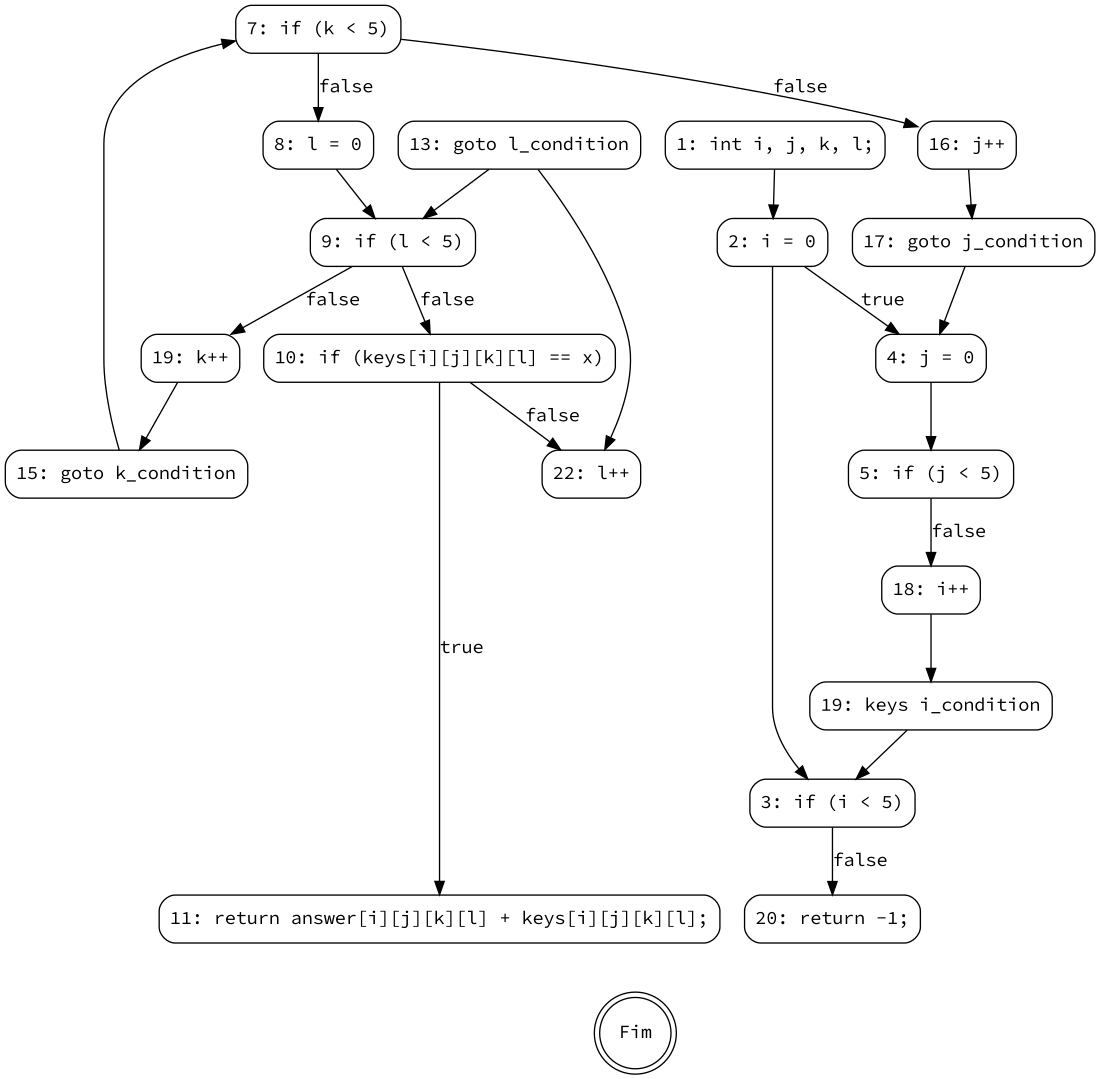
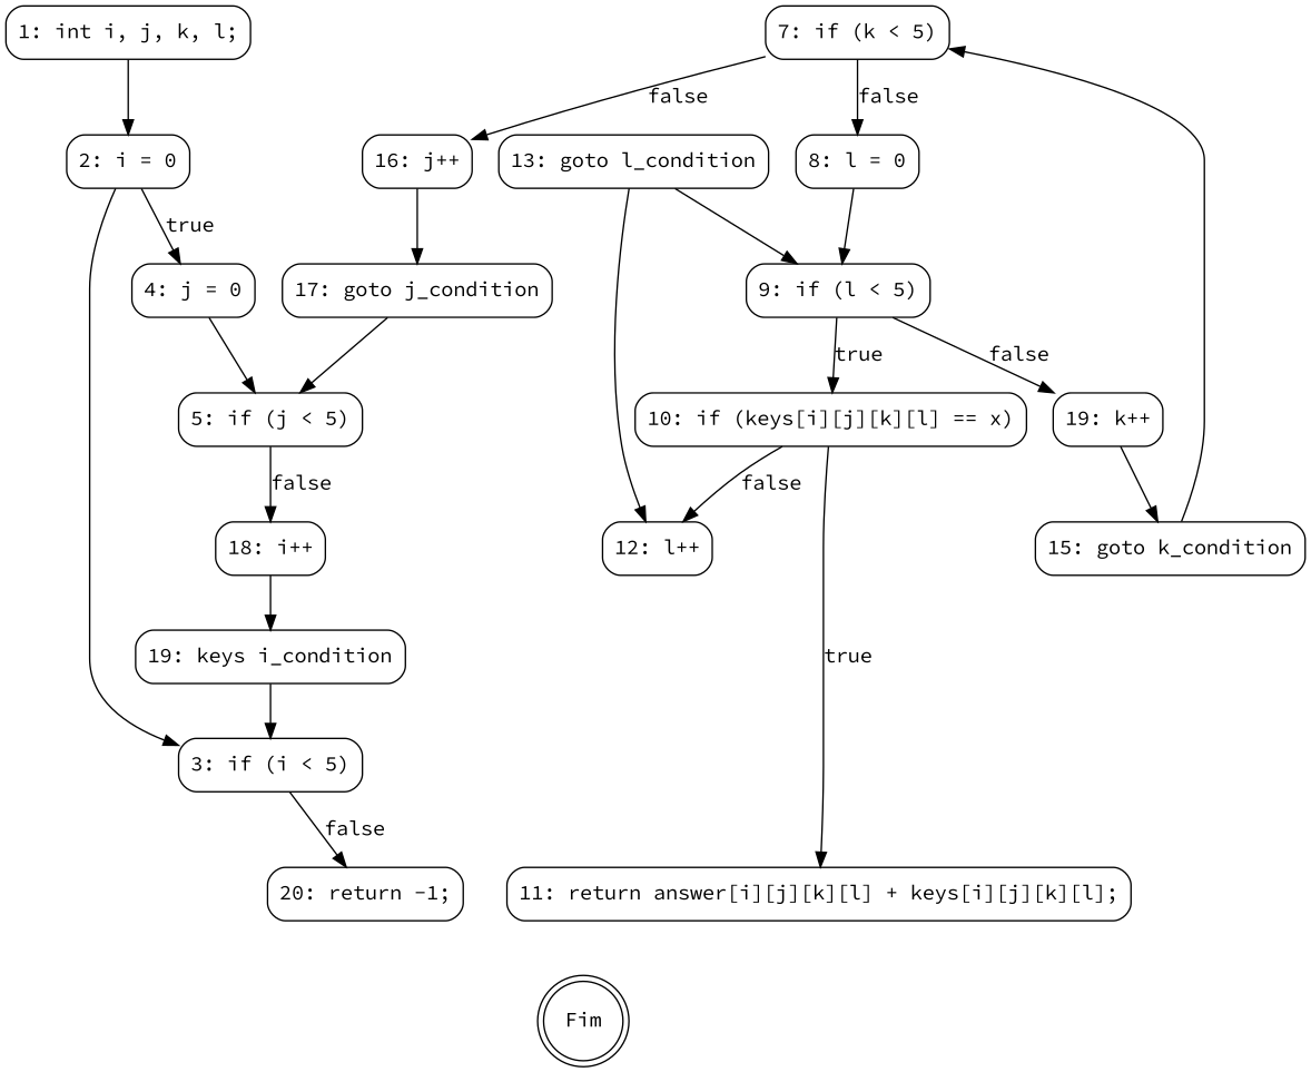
  digraph {
    fontname="Source Code Pro"
    node [fontname="Source Code Pro" shape=box style=rounded]
    edge [fontname="Source Code Pro"]
    n1 [label="11: return answer[i][j][k][l] + keys[i][j][k][l];"]
    n2 [label="20: return -1;"]
    n3 [label=Fim shape=doublecircle]
    n4 [label="1: int i, j, k, l;"]
    n5 [label="2: i = 0"]
    n6 [label="3: if (i < 5)"]
    n7 [label="4: j = 0"]
    n8 [label="5: if (j < 5)"]
    n9 [label="18: i++"]
    n10 [label="19: keys i_condition"]
    n11 [label="7: if (k < 5)"]
    n12 [label="8: l = 0"]
    n13 [label="16: j++"]
    n14 [label="9: if (l < 5)"]
    n15 [label="17: goto j_condition"]
    n16 [label="10: if (keys[i][j][k][l] == x)"]
    n17 [label="19: k++"]
-   n18 [label="22: l++"]
+   n18 [label="12: l++"]
    n19 [label="15: goto k_condition"]
    n20 [label="13: goto l_condition"]
    subgraph sub_1 {
      rank=same
      n1
      n2
    }
    n1 -> n3 [style=invis]
    n2 -> n3 [style=invis]
    n4 -> n5
    n5 -> n6
    n5 -> n7 [label=true]
    n6 -> n2 [label=false]
    n7 -> n8
    n8 -> n9 [label=false]
    n9 -> n10
    n10 -> n6
    n11 -> n12 [label=false]
    n11 -> n13 [label=false]
    n12 -> n14
    n13 -> n15
-   n14 -> n16 [label=false]
+   n14 -> n16 [label=true]
    n14 -> n17 [label=false]
-   n15 -> n7
+   n15 -> n8
    n16 -> n1 [label=true]
    n16 -> n18 [label=false]
    n17 -> n19
    n19 -> n11
    n20 -> n14
    n20 -> n18
  }
